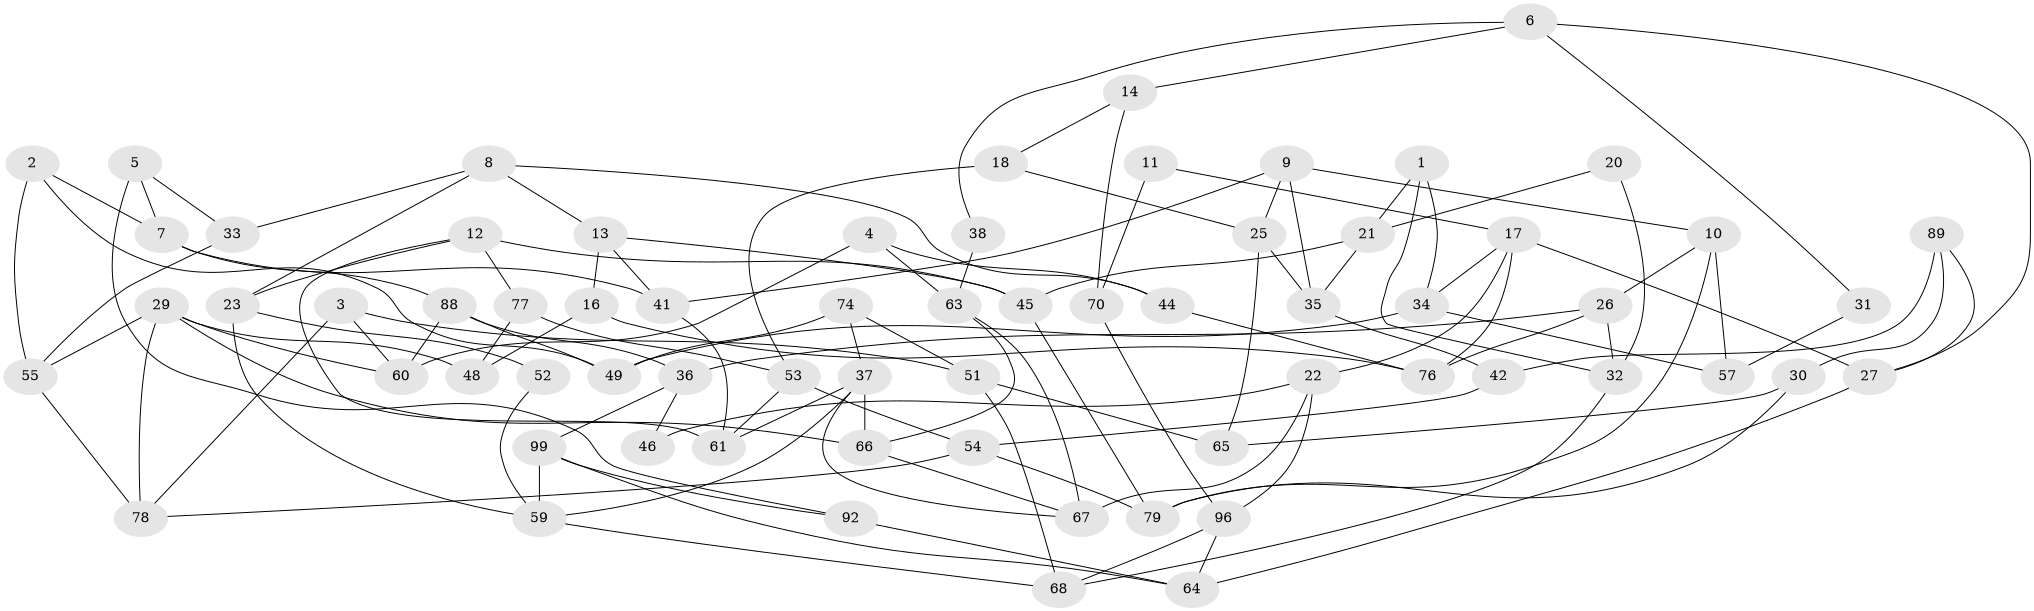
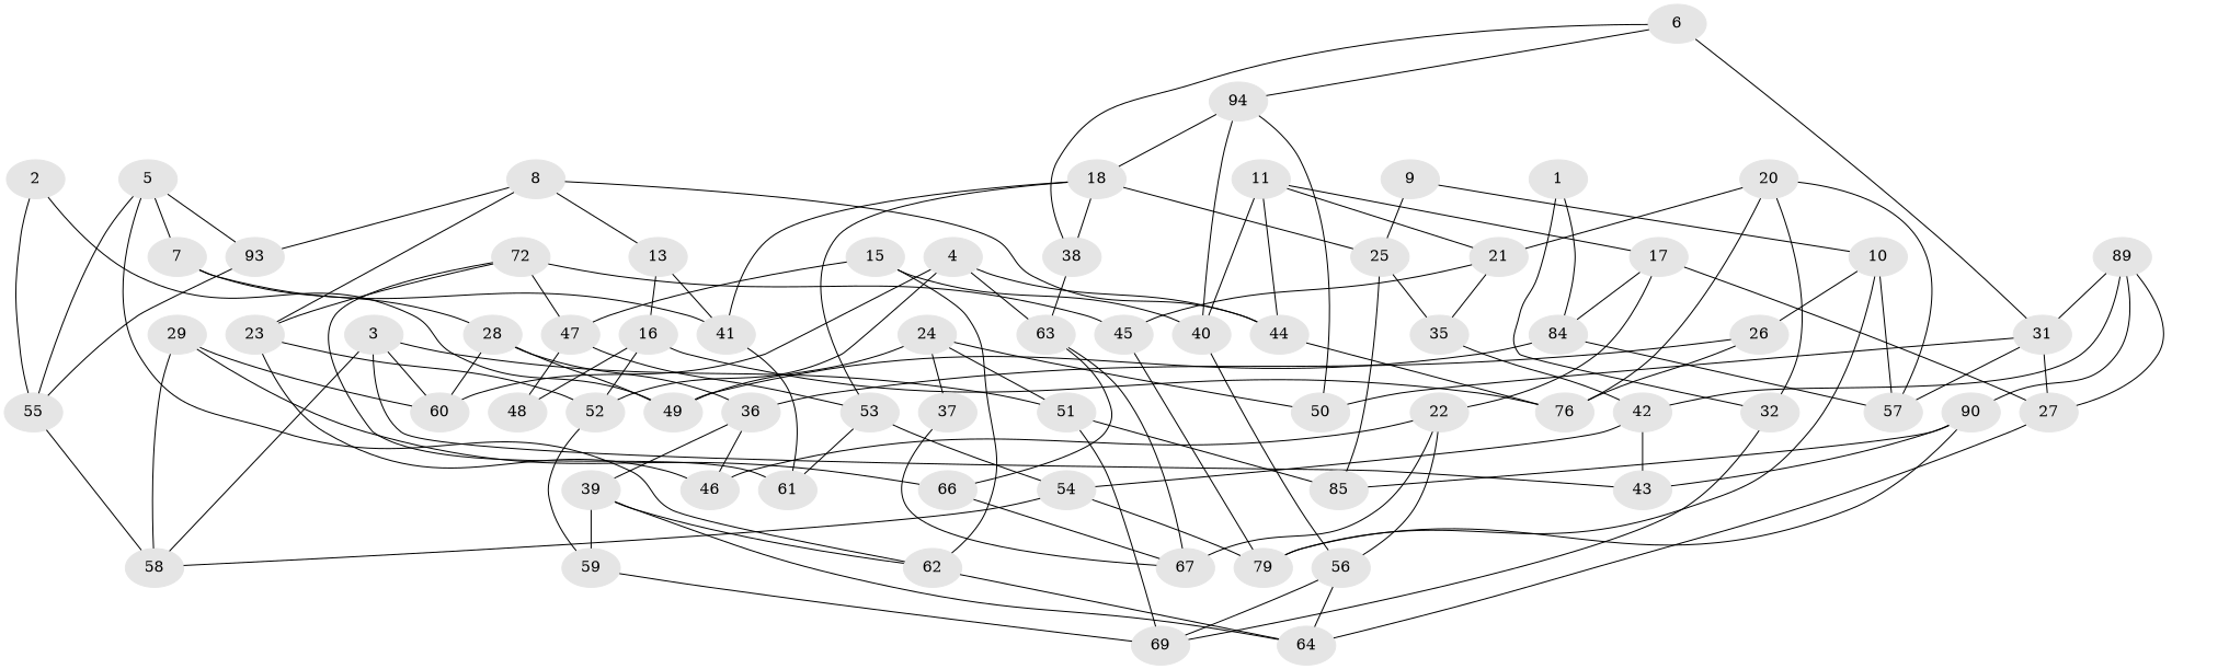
  graph {
    fontname="DejaVu Serif"
    node [color=gray90 fontname="DejaVu Serif" style=filled]
    edge [fontname="DejaVu Serif"]
    1
    32
-   34
+   34 [label=84]
    2
    7
    49
    55
-   68
+   68 [label=69]
    57
-   28 [label=88]
+   28
    41
-   58 [label=78]
+   58
    3
+   43
    51
    60
-   65
+   65 [label=85]
    4
    44
    52
    63
    n22 [label=76]
    59
    67
    66
    5
-   33
-   62 [label=92]
+   33 [label=93]
+   62
    64
    6
-   14
+   14 [label=94]
    27
    31
    38
-   40 [label=70]
+   40
    18
+   50
    36
    61
    8
    13
    23
    45
    16
    46
    9
    10
    25
    35
    26
    n51 [label=79]
    42
    11
    17
    21
    22
-   56 [label=96]
-   12
-   47 [label=77]
+   56
+   12 [label=72]
+   47
    48
    53
+   15
    54
    n64 [label=89]
-   30
+   30 [label=90]
    20
-   24 [label=74]
+   24
    37
-   39 [label=99]
+   39
    29
    1 -- 32
    1 -- 34
    32 -- 68
    34 -- 49
    34 -- 57
-   2 -- 7
    2 -- 49
    2 -- 55
    7 -- 28
    7 -- 41
    55 -- 58
    28 -- 49
    28 -- 60
    28 -- 36
    41 -- 61
    3 -- 58
+   3 -- 43
    3 -- 51
    3 -- 60
    51 -- 68
    51 -- 65
    4 -- 60
    4 -- 44
+   4 -- 52
    4 -- 63
    44 -- n22
    52 -- 59
    63 -- 67
    63 -- 66
    59 -- 68
    66 -- 67
    5 -- 7
-   29 -- 55
+   5 -- 55
    5 -- 33
    5 -- 62
    33 -- 55
    62 -- 64
    6 -- 14
-   6 -- 27
+   31 -- 27
    6 -- 31
    6 -- 38
    14 -- 40
    14 -- 18
+   14 -- 50
    27 -- 64
    31 -- 57
+   31 -- 50
    38 -- 63
    40 -- 56
+   18 -- 38
    18 -- 25
    18 -- 53
    36 -- 46
    36 -- 39
    8 -- 44
    8 -- 33
    8 -- 13
    8 -- 23
    13 -- 41
-   13 -- 45
    13 -- 16
    23 -- 52
-   23 -- 59
+   23 -- 46
    45 -- n51
+   16 -- 52
    16 -- n22
    16 -- 48
-   9 -- 41
+   18 -- 41
    9 -- 10
    9 -- 25
-   9 -- 35
    10 -- 57
    10 -- 26
    10 -- n51
    25 -- 65
    25 -- 35
    35 -- 42
-   26 -- 32
    26 -- n22
    26 -- 36
+   42 -- 43
    42 -- 54
+   11 -- 44
    11 -- 40
    11 -- 17
-   1 -- 21
+   11 -- 21
    17 -- 34
    17 -- 27
    17 -- 22
    21 -- 45
    21 -- 35
    22 -- 67
    22 -- 46
    22 -- 56
    56 -- 68
    56 -- 64
    12 -- 61
    12 -- 23
    12 -- 45
    12 -- 47
    47 -- 48
    47 -- 53
    53 -- 61
    53 -- 54
+   15 -- 62
+   15 -- 40
+   15 -- 47
    54 -- 58
    54 -- n51
    n64 -- 27
+   n64 -- 31
    n64 -- 42
    n64 -- 30
+   30 -- 43
    30 -- 65
    30 -- n51
    20 -- 32
-   17 -- n22
+   20 -- 57
+   20 -- n22
    20 -- 21
    24 -- 49
    24 -- 51
+   24 -- 50
    24 -- 37
-   37 -- 59
    37 -- 67
-   37 -- 66
-   37 -- 61
    39 -- 59
    39 -- 62
    39 -- 64
    29 -- 58
    29 -- 60
    29 -- 66
-   29 -- 48
  }
